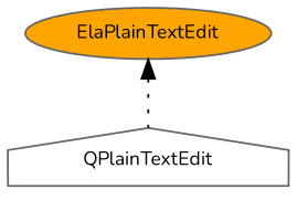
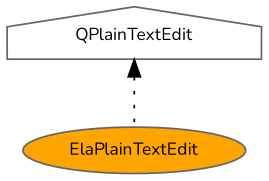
  digraph {
    fontname=Nunito
    node [color=gray40 fontname=Nunito fontsize=10 style=filled]
    n1 [fillcolor=orange fontcolor=black height=0.2 label=ElaPlainTextEdit shape=ellipse width=0.4]
    n2 [fillcolor=white height=0.2 label=QPlainTextEdit shape=house width=0.4]
-   n1 -> n2 [color=black dir=back fontname=Nunito fontsize=10 labelfontname=Helvetica labelfontsize=10 style=dotted]
+   n2 -> n1 [color=black dir=back fontname=Nunito fontsize=10 labelfontname=Helvetica labelfontsize=10 style=dotted]
  }
